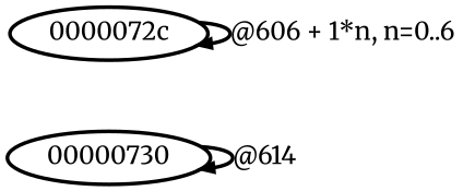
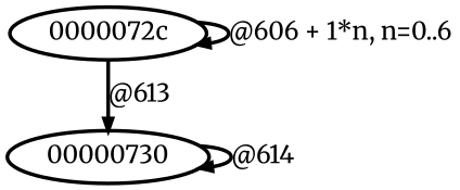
  digraph {
    fontname=Merriweather
    node [fontsize=20 penwidth=3 shape=oval style=rounded fontname=Merriweather]
    edge [arrowsize=1 color=black fontsize=20 penwidth=3 style=bold fontname=Merriweather]
    "0000072c"
    00000730
    "0000072c" -> "0000072c" [label="@606 + 1*n, n=0..6"]
+   "0000072c" -> 00000730 [label="@613"]
    00000730 -> 00000730 [label="@614"]
  }
